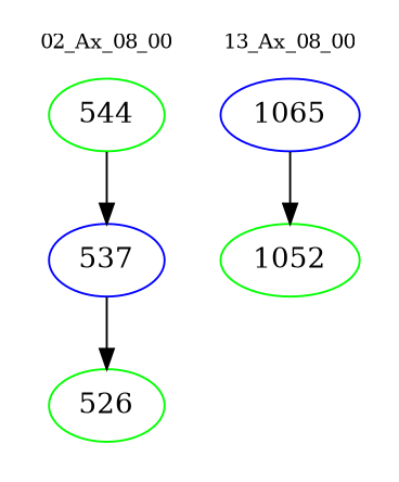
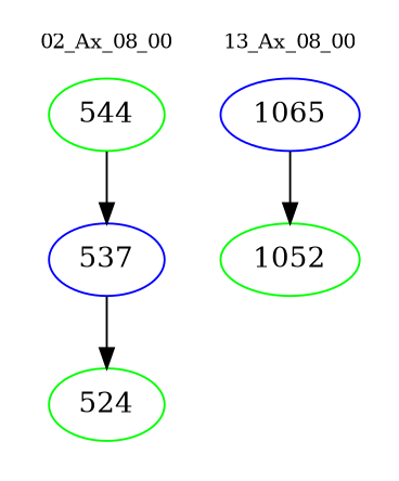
  digraph {
    node [color=green]
    edge [color=black]
    n1 [label=544]
    n2 [color=blue label=537]
-   n3 [label=526]
+   n3 [label=524]
    n4 [color=blue label=1065]
    n5 [label=1052]
    subgraph cluster_1 {
      color=white
      fontsize=10
      label="02_Ax_08_00"
      n1
      n2
      n3
    }
    subgraph cluster_2 {
      color=white
      fontsize=10
      label="13_Ax_08_00"
      n4
      n5
    }
    n1 -> n2
    n2 -> n3
    n4 -> n5
  }
